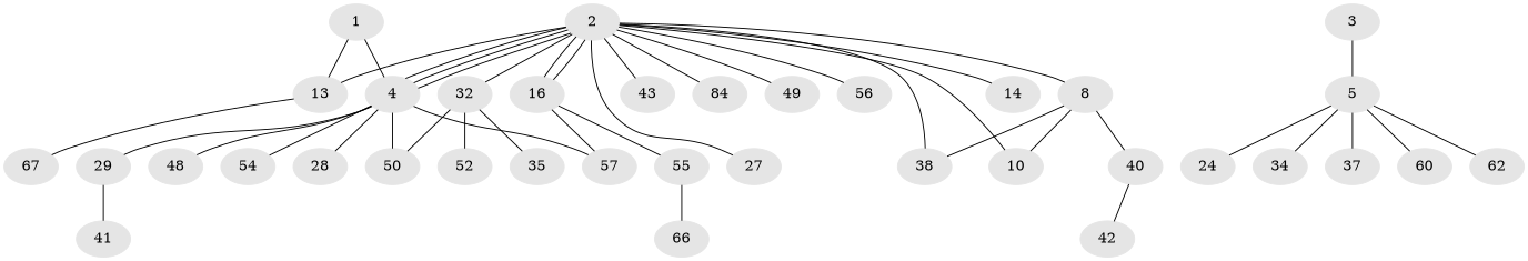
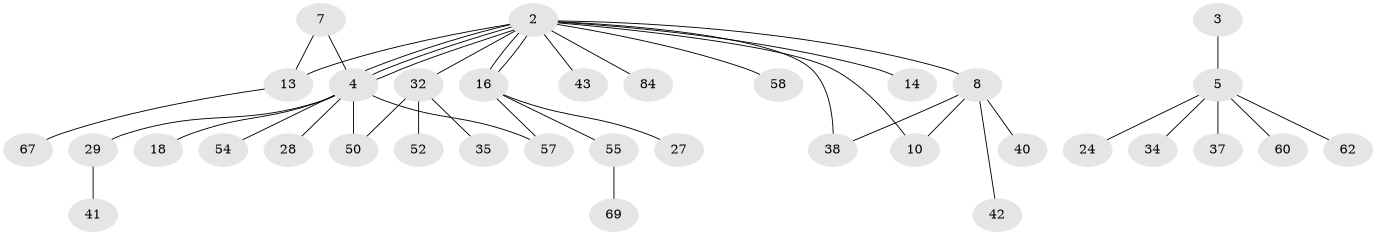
  graph {
    node [color=gray90 style=filled]
    2 [super="+10+15+7+33+64+6+22+18+25+9+41+39"]
    4 [super="+34+65+11+21+17"]
    8 [super="+23+67"]
    n4 [label=10]
    13 [super="+63+19"]
    14
    16
    27
    32
    38
    43
    n12 [label=84]
-   49
-   56
-   1
+   56 [label=58]
+   1 [label=7]
    28
    29
-   48
+   48 [label=18]
    50
    54
    57
    3 [super="+30"]
    5
    40
    42
    n26 [label=67]
    55
    35
    52
    24
    n31 [label=34]
    37 [super="+53"]
    60
    n34 [label=62]
    n35 [label=41]
-   66
+   66 [label=69]
    2 -- 4 [weight=5]
    2 -- 4
    2 -- 4
    2 -- 8 [weight=3]
    2 -- n4
    2 -- 13
    2 -- 14
    2 -- 16
    2 -- 16
-   2 -- 27
+   16 -- 27
    2 -- 32
    2 -- 38
    2 -- 43
    2 -- n12 [weight=2]
-   2 -- 49
    2 -- 56
    4 -- 28
    4 -- 29
    4 -- 48
    4 -- 50
    4 -- 54
    4 -- 57
    8 -- n4
    8 -- 38
    8 -- 40
-   40 -- 42
+   8 -- 42
    13 -- n26
    16 -- 57
    16 -- 55
    32 -- 50
    32 -- 35
    32 -- 52
    1 -- 4
    1 -- 13
    29 -- n35
    3 -- 5
    5 -- 24
    5 -- n31
    5 -- 37
    5 -- 60
    5 -- n34
    55 -- 66
  }
